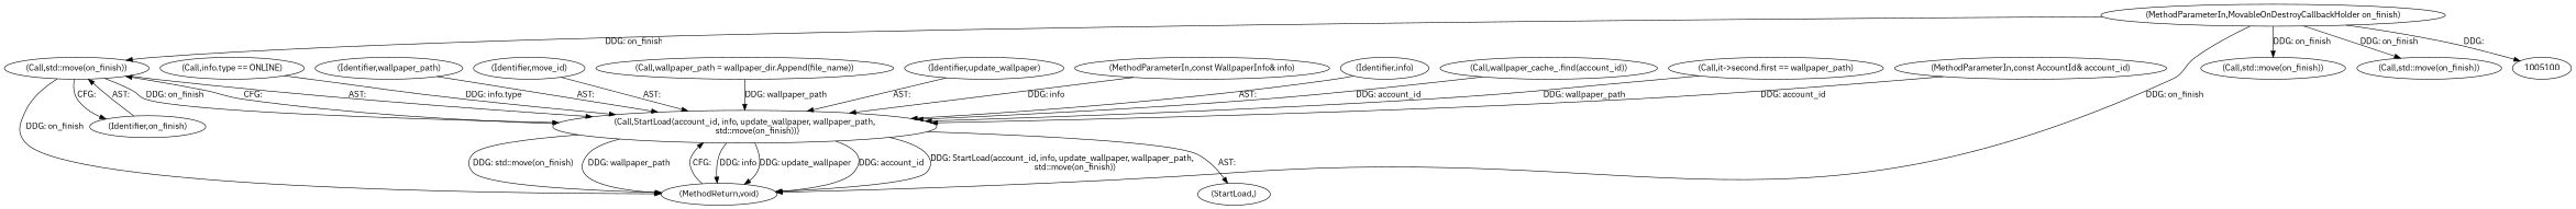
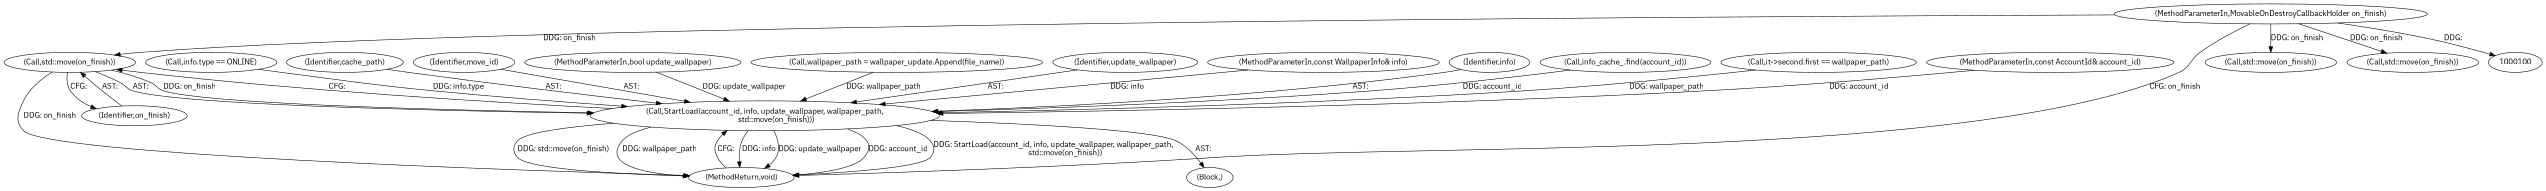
  digraph {
    fontname="IBM Plex Sans"
    node [fontname="IBM Plex Sans"]
    edge [fontname="IBM Plex Sans"]
    n1 [label="(Call,std::move(on_finish))"]
    n2 [label="(Call,StartLoad(account_id, info, update_wallpaper, wallpaper_path,\n              std::move(on_finish)))"]
    n3 [label="(Identifier,on_finish)"]
    n4 [label="(MethodReturn,void)"]
-   n5 [label="(StartLoad,)"]
+   n5 [label="(Block,)"]
    n6 [label="(MethodParameterIn,MovableOnDestroyCallbackHolder on_finish)"]
    n7 [label="(Call,std::move(on_finish))"]
    n8 [label="(Call,std::move(on_finish))"]
-   1000100 [label=1005100]
+   1000100
    n10 [label="(Call,info.type == ONLINE)"]
-   n11 [label="(Identifier,wallpaper_path)"]
+   n11 [label="(Identifier,cache_path)"]
    n12 [label="(Identifier,move_id)"]
-   n14 [label="(Call,wallpaper_path = wallpaper_dir.Append(file_name))"]
+   n13 [label="(MethodParameterIn,bool update_wallpaper)"]
+   n14 [label="(Call,wallpaper_path = wallpaper_update.Append(file_name))"]
    n15 [label="(Identifier,update_wallpaper)"]
    n16 [label="(MethodParameterIn,const WallpaperInfo& info)"]
    n17 [label="(Identifier,info)"]
-   n18 [label="(Call,wallpaper_cache_.find(account_id))"]
+   n18 [label="(Call,info_cache_.find(account_id))"]
    n19 [label="(Call,it->second.first == wallpaper_path)"]
    n20 [label="(MethodParameterIn,const AccountId& account_id)"]
    n1 -> n2 [label="AST: "]
    n1 -> n2 [label="DDG: on_finish"]
    n1 -> n3 [label="CFG: "]
    n1 -> n4 [label="DDG: on_finish"]
    n2 -> n1 [label="CFG: "]
    n2 -> n4 [label="DDG: info"]
    n2 -> n4 [label="DDG: update_wallpaper"]
    n2 -> n4 [label="DDG: account_id"]
    n2 -> n4 [label="DDG: StartLoad(account_id, info, update_wallpaper, wallpaper_path,\n              std::move(on_finish))"]
    n2 -> n4 [label="DDG: std::move(on_finish)"]
    n2 -> n4 [label="DDG: wallpaper_path"]
    n2 -> n5 [label="AST: "]
    n3 -> n1 [label="AST: "]
    n4 -> n2 [label="CFG: "]
    n6 -> n1 [label="DDG: on_finish"]
-   n6 -> n4 [label="DDG: on_finish"]
+   n6 -> n4 [label="CFG: on_finish"]
    n6 -> n7 [label="DDG: on_finish"]
    n6 -> n8 [label="DDG: on_finish"]
    n6 -> 1000100 [label="DDG: "]
    n10 -> n2 [label="DDG: info.type"]
    n11 -> n2 [label="AST: "]
    n12 -> n2 [label="AST: "]
+   n13 -> n2 [label="DDG: update_wallpaper"]
    n14 -> n2 [label="DDG: wallpaper_path"]
    n15 -> n2 [label="AST: "]
    n16 -> n2 [label="DDG: info"]
    n17 -> n2 [label="AST: "]
    n18 -> n2 [label="DDG: account_id"]
    n19 -> n2 [label="DDG: wallpaper_path"]
    n20 -> n2 [label="DDG: account_id"]
  }
